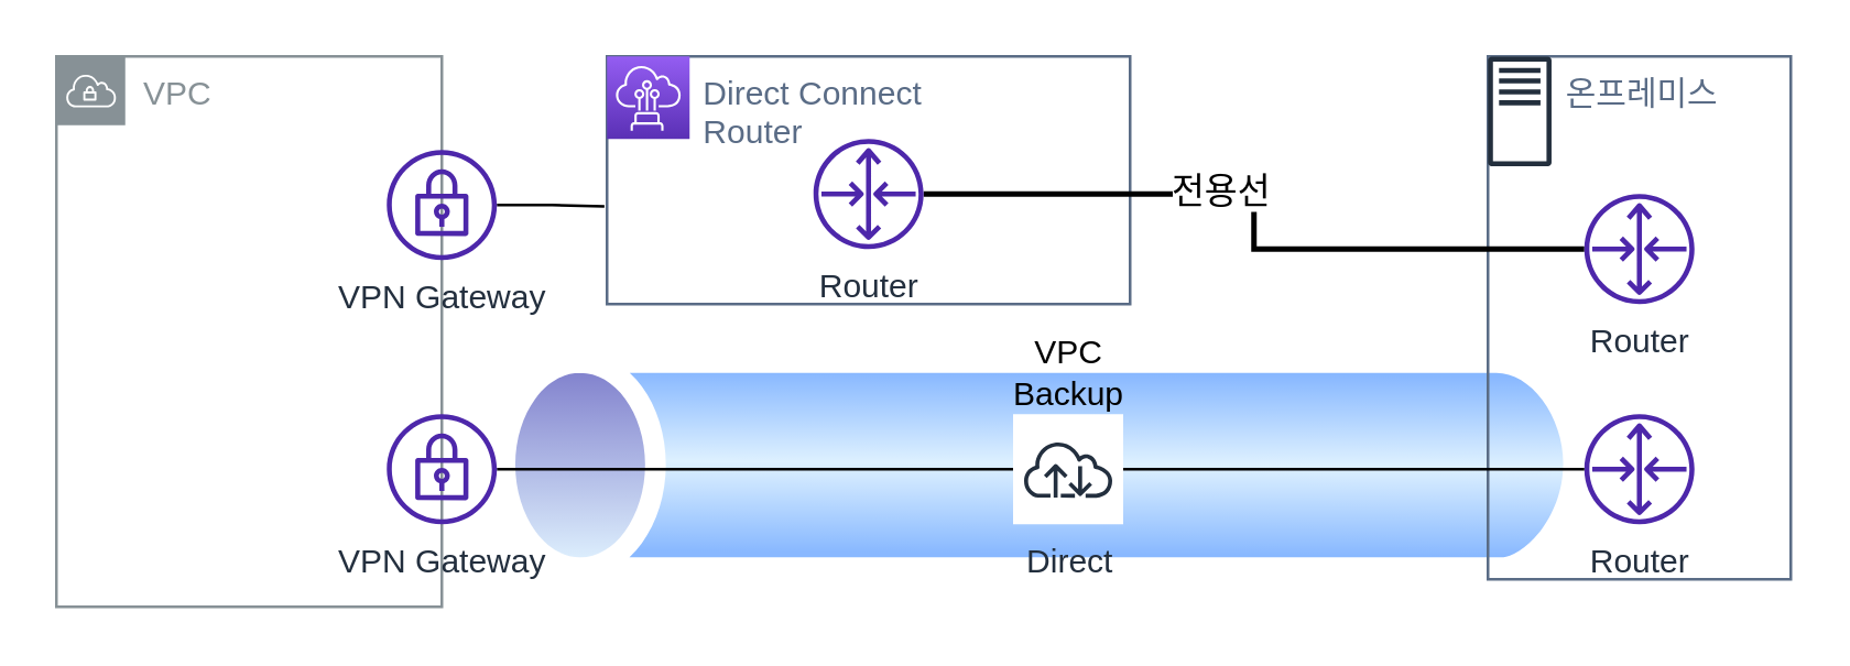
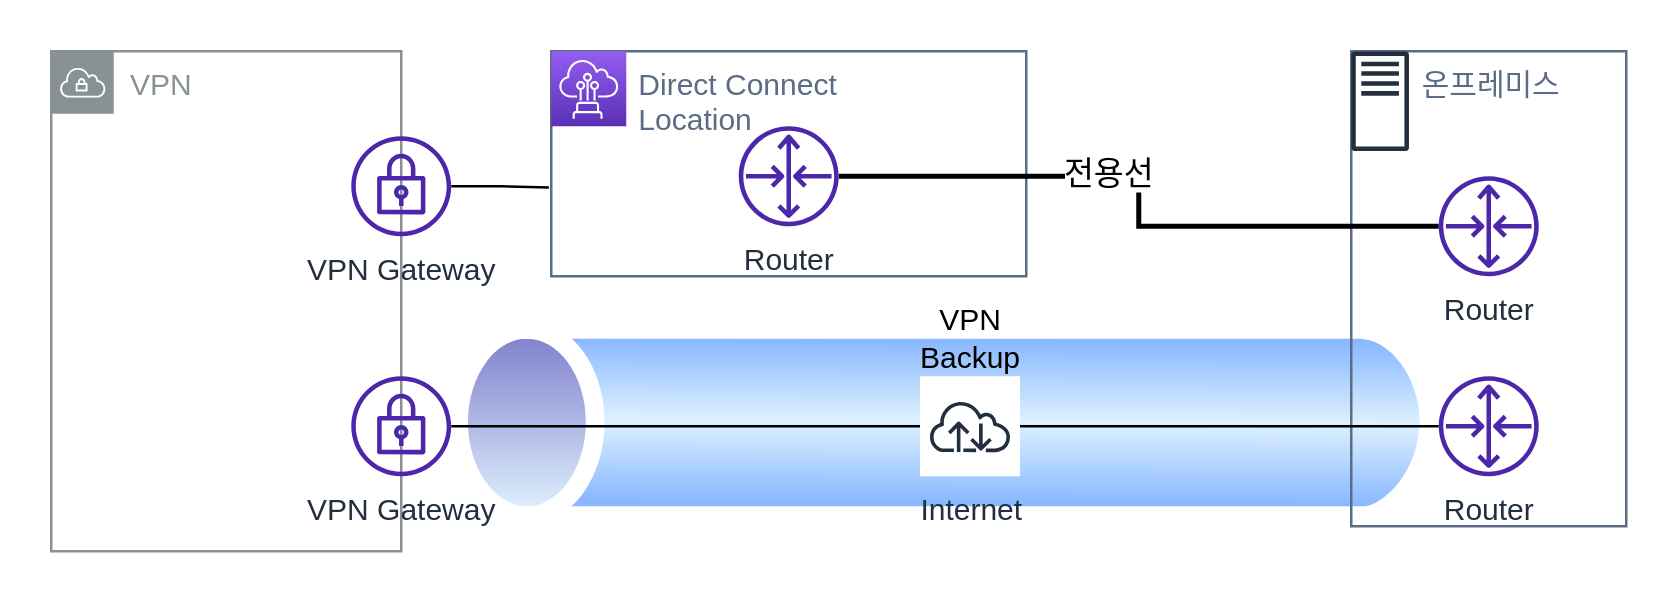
  <mxCell id="0" />
  <mxCell id="1" parent="0" />
  <mxCell id="2" value="" style="perimeter=ellipsePerimeter;html=1;align=center;shadow=0;dashed=0;spacingTop=3;image;image=img/lib/active_directory/tunnel.svg;opacity=50;" vertex="1" parent="1"><mxGeometry x="165" y="128" width="425" height="82" as="geometry" /></mxCell>
- <mxCell id="3" value="VPC" style="sketch=0;outlineConnect=0;gradientColor=none;html=1;whiteSpace=wrap;fontSize=12;fontStyle=0;shape=mxgraph.aws4.group;grIcon=mxgraph.aws4.group_vpc;strokeColor=#879196;fillColor=none;verticalAlign=top;align=left;spacingLeft=30;fontColor=#879196;dashed=0;" vertex="1" parent="1"><mxGeometry x="20" y="20" width="140" height="200" as="geometry" /></mxCell>
+ <mxCell id="3" value="VPN" style="sketch=0;outlineConnect=0;gradientColor=none;html=1;whiteSpace=wrap;fontSize=12;fontStyle=0;shape=mxgraph.aws4.group;grIcon=mxgraph.aws4.group_vpc;strokeColor=#879196;fillColor=none;verticalAlign=top;align=left;spacingLeft=30;fontColor=#879196;dashed=0;" vertex="1" parent="1"><mxGeometry x="20" y="20" width="140" height="200" as="geometry" /></mxCell>
  <mxCell id="4" value="        온프레미스" style="fillColor=none;strokeColor=#5A6C86;verticalAlign=top;fontStyle=0;fontColor=#5A6C86;align=left;" vertex="1" parent="1"><mxGeometry x="540" y="20" width="110" height="190" as="geometry" /></mxCell>
- <mxCell id="5" value="          Direct Connect &#10;          Router" style="fillColor=none;strokeColor=#5A6C86;verticalAlign=top;fontStyle=0;fontColor=#5A6C86;align=left;" vertex="1" parent="1"><mxGeometry x="220" y="20" width="190" height="90" as="geometry" /></mxCell>
+ <mxCell id="5" value="          Direct Connect &#10;          Location" style="fillColor=none;strokeColor=#5A6C86;verticalAlign=top;fontStyle=0;fontColor=#5A6C86;align=left;" vertex="1" parent="1"><mxGeometry x="220" y="20" width="190" height="90" as="geometry" /></mxCell>
  <mxCell id="6" value="" style="sketch=0;points=[[0,0,0],[0.25,0,0],[0.5,0,0],[0.75,0,0],[1,0,0],[0,1,0],[0.25,1,0],[0.5,1,0],[0.75,1,0],[1,1,0],[0,0.25,0],[0,0.5,0],[0,0.75,0],[1,0.25,0],[1,0.5,0],[1,0.75,0]];outlineConnect=0;fontColor=#232F3E;gradientColor=#945DF2;gradientDirection=north;fillColor=#5A30B5;strokeColor=#ffffff;dashed=0;verticalLabelPosition=bottom;verticalAlign=top;align=center;html=1;fontSize=12;fontStyle=0;aspect=fixed;shape=mxgraph.aws4.resourceIcon;resIcon=mxgraph.aws4.direct_connect;" vertex="1" parent="1"><mxGeometry x="220" y="20" width="30" height="30" as="geometry" /></mxCell>
  <mxCell id="7" style="edgeStyle=orthogonalEdgeStyle;rounded=0;orthogonalLoop=1;jettySize=auto;html=1;strokeWidth=2;endArrow=none;endFill=0;" edge="1" parent="1" source="9" target="11"><mxGeometry relative="1" as="geometry" /></mxCell>
  <mxCell id="8" value="전용선" style="edgeLabel;html=1;align=center;verticalAlign=middle;resizable=0;points=[];fontSize=13;" vertex="1" connectable="0" parent="7"><mxGeometry x="-0.177" y="5" relative="1" as="geometry"><mxPoint y="3" as="offset" /></mxGeometry></mxCell>
  <mxCell id="9" value="Router" style="sketch=0;outlineConnect=0;fontColor=#232F3E;gradientColor=none;fillColor=#4D27AA;strokeColor=none;dashed=0;verticalLabelPosition=bottom;verticalAlign=top;align=center;html=1;fontSize=12;fontStyle=0;aspect=fixed;pointerEvents=1;shape=mxgraph.aws4.router;" vertex="1" parent="1"><mxGeometry x="295" y="50" width="40" height="40" as="geometry" /></mxCell>
  <mxCell id="10" value="" style="sketch=0;outlineConnect=0;fontColor=#232F3E;gradientColor=none;fillColor=#232F3D;strokeColor=none;dashed=0;verticalLabelPosition=bottom;verticalAlign=top;align=center;html=1;fontSize=12;fontStyle=0;aspect=fixed;pointerEvents=1;shape=mxgraph.aws4.traditional_server;" vertex="1" parent="1"><mxGeometry x="540" y="20" width="23.08" height="40" as="geometry" /></mxCell>
  <mxCell id="11" value="Router" style="sketch=0;outlineConnect=0;fontColor=#232F3E;gradientColor=none;fillColor=#4D27AA;strokeColor=none;dashed=0;verticalLabelPosition=bottom;verticalAlign=top;align=center;html=1;fontSize=12;fontStyle=0;aspect=fixed;pointerEvents=1;shape=mxgraph.aws4.router;" vertex="1" parent="1"><mxGeometry x="575" y="70" width="40" height="40" as="geometry" /></mxCell>
  <mxCell id="12" value="Router" style="sketch=0;outlineConnect=0;fontColor=#232F3E;gradientColor=none;fillColor=#4D27AA;strokeColor=none;dashed=0;verticalLabelPosition=bottom;verticalAlign=top;align=center;html=1;fontSize=12;fontStyle=0;aspect=fixed;pointerEvents=1;shape=mxgraph.aws4.router;" vertex="1" parent="1"><mxGeometry x="575" y="150" width="40" height="40" as="geometry" /></mxCell>
  <mxCell id="13" style="edgeStyle=orthogonalEdgeStyle;rounded=0;orthogonalLoop=1;jettySize=auto;html=1;entryX=-0.005;entryY=0.606;entryDx=0;entryDy=0;entryPerimeter=0;endArrow=none;endFill=0;" edge="1" parent="1" source="14" target="5"><mxGeometry relative="1" as="geometry" /></mxCell>
  <mxCell id="14" value="VPN Gateway" style="sketch=0;outlineConnect=0;fontColor=#232F3E;gradientColor=none;fillColor=#4D27AA;strokeColor=none;dashed=0;verticalLabelPosition=bottom;verticalAlign=top;align=center;html=1;fontSize=12;fontStyle=0;aspect=fixed;pointerEvents=1;shape=mxgraph.aws4.vpn_gateway;" vertex="1" parent="1"><mxGeometry x="140" y="54" width="40" height="40" as="geometry" /></mxCell>
  <mxCell id="15" style="edgeStyle=orthogonalEdgeStyle;rounded=0;orthogonalLoop=1;jettySize=auto;html=1;endArrow=none;endFill=0;" edge="1" parent="1" source="16" target="18"><mxGeometry relative="1" as="geometry" /></mxCell>
  <mxCell id="16" value="VPN Gateway" style="sketch=0;outlineConnect=0;fontColor=#232F3E;gradientColor=none;fillColor=#4D27AA;strokeColor=none;dashed=0;verticalLabelPosition=bottom;verticalAlign=top;align=center;html=1;fontSize=12;fontStyle=0;aspect=fixed;pointerEvents=1;shape=mxgraph.aws4.vpn_gateway;" vertex="1" parent="1"><mxGeometry x="140" y="150" width="40" height="40" as="geometry" /></mxCell>
  <mxCell id="17" style="edgeStyle=orthogonalEdgeStyle;rounded=0;orthogonalLoop=1;jettySize=auto;html=1;endArrow=none;endFill=0;" edge="1" parent="1" source="18" target="12"><mxGeometry relative="1" as="geometry" /></mxCell>
- <mxCell id="18" value="Direct" style="sketch=0;outlineConnect=0;fontColor=#232F3E;gradientColor=none;strokeColor=#232F3E;fillColor=#ffffff;dashed=0;verticalLabelPosition=bottom;verticalAlign=top;align=center;html=1;fontSize=12;fontStyle=0;aspect=fixed;shape=mxgraph.aws4.resourceIcon;resIcon=mxgraph.aws4.internet;" vertex="1" parent="1"><mxGeometry x="367.5" y="150" width="40" height="40" as="geometry" /></mxCell>
- <mxCell id="19" value="VPC Backup" style="text;html=1;strokeColor=none;fillColor=none;align=center;verticalAlign=middle;whiteSpace=wrap;rounded=0;" vertex="1" parent="1"><mxGeometry x="357.5" y="120" width="60" height="30" as="geometry" /></mxCell>
+ <mxCell id="18" value="Internet" style="sketch=0;outlineConnect=0;fontColor=#232F3E;gradientColor=none;strokeColor=#232F3E;fillColor=#ffffff;dashed=0;verticalLabelPosition=bottom;verticalAlign=top;align=center;html=1;fontSize=12;fontStyle=0;aspect=fixed;shape=mxgraph.aws4.resourceIcon;resIcon=mxgraph.aws4.internet;" vertex="1" parent="1"><mxGeometry x="367.5" y="150" width="40" height="40" as="geometry" /></mxCell>
+ <mxCell id="19" value="VPN Backup" style="text;html=1;strokeColor=none;fillColor=none;align=center;verticalAlign=middle;whiteSpace=wrap;rounded=0;" vertex="1" parent="1"><mxGeometry x="357.5" y="120" width="60" height="30" as="geometry" /></mxCell>
